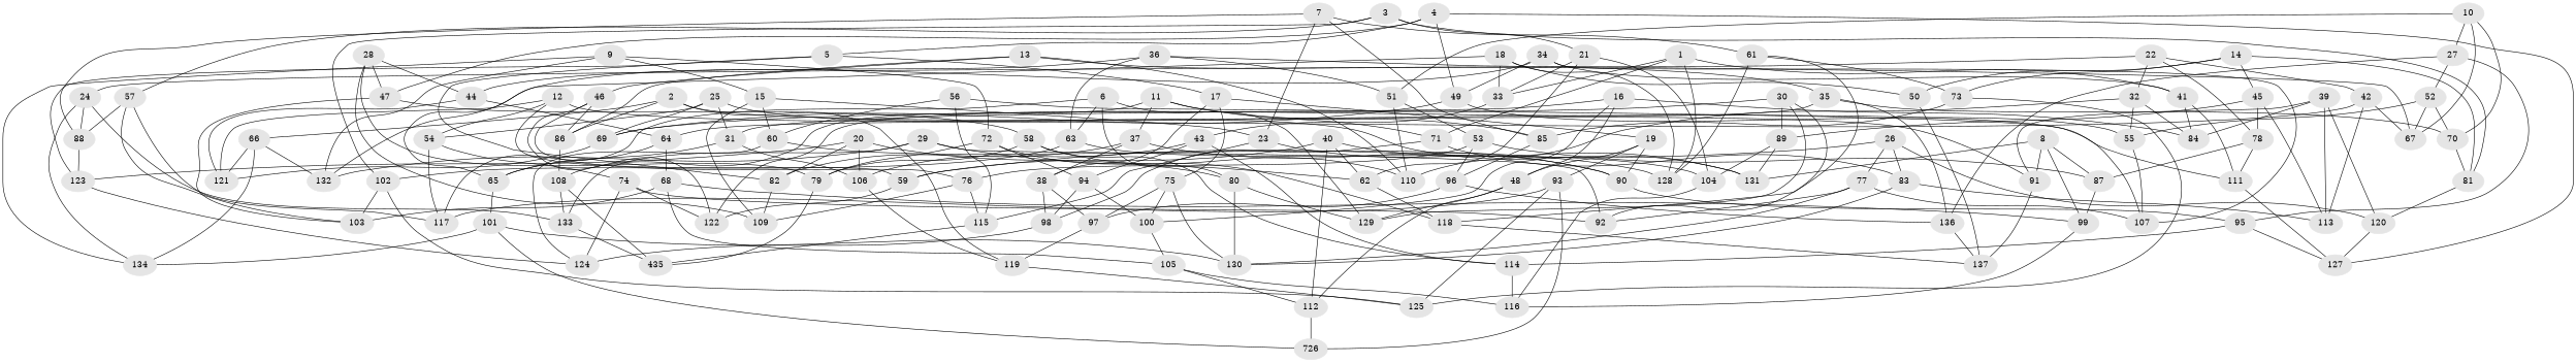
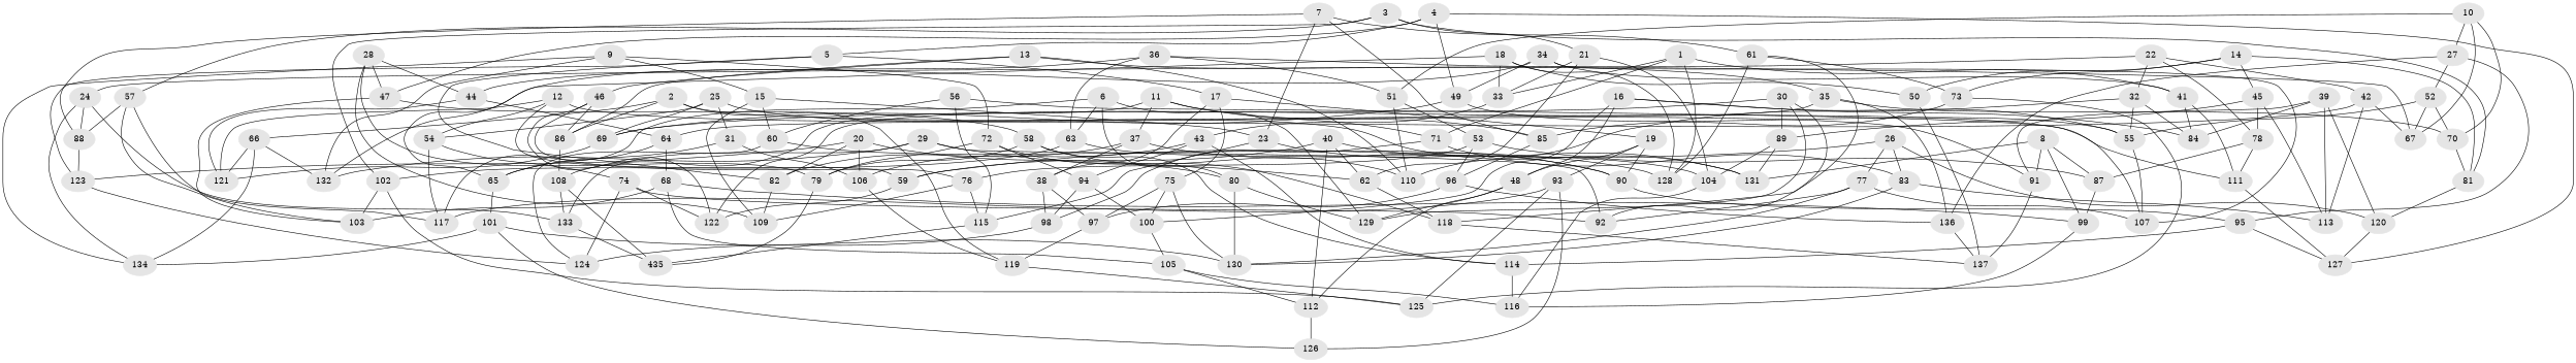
  graph {
    node [color=gray90 style=filled]
    1
    33
    41
    71
    128
    43
    111
    84
    83
    98
    2
    66
    86
    119
    132
    134
    121
    108
    127
    125
    3
    21
    57
    81
    102
    62
    104
    117
    88
    103
    120
    4
    5
    47
    49
    17
    82
    123
    58
    69
    55
    19
    38
    75
    109
    124
    6
    63
    80
    129
    130
    7
    23
    61
    85
    90
    115
    73
    118
    96
    8
    87
    91
    99
    131
    137
    116
    9
    15
    72
    60
    79
    94
    10
    27
    51
    67
    70
    52
    95
    136
    110
    53
    11
    37
    133
    n87 [label=435]
    12
    54
    59
    74
    122
    13
    35
    46
    76
    14
    45
    50
    78
    89
    113
    16
    31
    48
    100
    65
    106
    112
    105
    93
    97
    18
    101
-   126 [label=726]
+   126
    20
    22
    24
    32
    42
    64
    25
    26
    77
    92
    107
    114
    28
    44
    29
    30
    34
    36
    39
    40
    68
    56
    1 -- 33
    1 -- 41
    1 -- 71
    1 -- 128
    33 -- 43
    41 -- 111
    41 -- 84
    71 -- 83
    71 -- 98
    43 -- 94
    43 -- 106
    43 -- 114
    111 -- 127
    83 -- 130
    83 -- 113
    98 -- 124
    2 -- 111
    2 -- 66
    2 -- 86
    2 -- 119
    66 -- 132
    66 -- 134
    66 -- 121
    86 -- 108
    119 -- 125
    108 -- 133
    108 -- n87
    3 -- 21
    3 -- 57
    3 -- 81
    3 -- 102
    21 -- 33
    21 -- 62
    21 -- 104
    57 -- 117
    57 -- 88
    57 -- 103
    81 -- 120
    102 -- 125
    102 -- 103
    62 -- 118
    104 -- 116
    88 -- 123
    120 -- 127
    4 -- 127
    4 -- 5
    4 -- 47
    4 -- 49
    5 -- 17
    5 -- 82
    5 -- 123
    47 -- 103
    47 -- 58
    49 -- 69
    49 -- 55
    17 -- 19
    17 -- 38
    17 -- 75
    82 -- 109
    123 -- 124
    58 -- 79
    58 -- 110
    58 -- 114
    69 -- 121
    55 -- 107
    19 -- 90
    19 -- 48
    19 -- 93
    38 -- 98
    38 -- 97
    75 -- 130
    75 -- 100
    75 -- 97
    6 -- 117
    6 -- 63
    6 -- 80
    6 -- 129
    63 -- 102
    63 -- 104
    80 -- 129
    80 -- 130
    7 -- 88
    7 -- 23
    7 -- 61
    7 -- 85
    23 -- 90
    23 -- 115
    61 -- 128
    61 -- 73
    61 -- 118
    85 -- 96
    90 -- 95
    115 -- n87
    73 -- 125
    73 -- 85
    118 -- 137
    96 -- 136
    96 -- 97
    8 -- 87
    8 -- 91
    8 -- 99
    8 -- 131
    87 -- 99
    91 -- 137
    99 -- 116
    9 -- 132
    9 -- 134
    9 -- 15
    9 -- 72
    15 -- 109
    15 -- 23
    15 -- 60
    72 -- 118
    72 -- 79
    72 -- 94
    60 -- 128
    60 -- 124
    79 -- n87
    94 -- 98
    94 -- 100
    10 -- 27
    10 -- 51
    10 -- 67
    10 -- 70
    27 -- 52
    27 -- 95
    27 -- 136
    51 -- 110
    51 -- 53
    70 -- 81
    52 -- 55
    52 -- 67
    52 -- 70
    95 -- 127
    95 -- 114
    136 -- 137
    53 -- 96
    53 -- 87
    53 -- 76
    11 -- 71
    11 -- 108
    11 -- 85
    11 -- 37
    37 -- 82
    37 -- 38
    37 -- 90
    133 -- n87
    12 -- 121
    12 -- 91
    12 -- 54
    12 -- 59
    54 -- 117
    54 -- 74
    59 -- 122
    74 -- 124
    74 -- 122
    74 -- 92
    13 -- 86
    13 -- 110
    13 -- 35
    13 -- 46
    35 -- 70
    35 -- 136
    35 -- 122
    46 -- 86
    46 -- 122
    46 -- 76
    76 -- 109
    76 -- 115
    14 -- 81
    14 -- 73
    14 -- 45
    14 -- 50
    45 -- 78
    45 -- 89
    45 -- 113
    50 -- 137
    78 -- 111
    78 -- 87
    89 -- 104
    89 -- 131
    16 -- 84
-   16 -- 31
+   16 -- 55
    16 -- 48
    16 -- 100
    31 -- 65
    31 -- 106
    48 -- 129
    48 -- 112
    100 -- 105
    65 -- 101
    106 -- 119
    112 -- 126
    105 -- 116
    105 -- 112
    93 -- 125
    93 -- 117
    93 -- 126
    97 -- 119
    18 -- 33
    18 -- 128
    18 -- 50
    18 -- 65
    101 -- 134
    101 -- 130
    101 -- 126
    20 -- 82
    20 -- 123
    20 -- 80
    20 -- 106
    22 -- 78
    22 -- 24
    22 -- 32
    22 -- 42
    24 -- 134
    24 -- 88
    24 -- 133
    32 -- 84
    32 -- 55
    32 -- 110
    42 -- 67
    42 -- 113
    42 -- 64
    64 -- 65
    64 -- 68
    25 -- 69
    25 -- 131
    25 -- 54
    25 -- 31
    26 -- 83
    26 -- 120
    26 -- 59
    26 -- 77
    77 -- 130
    77 -- 92
    77 -- 107
    114 -- 116
    28 -- 47
    28 -- 109
    28 -- 79
    28 -- 44
    44 -- 121
    44 -- 64
    29 -- 132
    29 -- 62
    29 -- 133
    29 -- 92
    30 -- 69
    30 -- 129
    30 -- 89
    30 -- 92
    34 -- 41
    34 -- 132
    34 -- 49
    34 -- 107
    36 -- 63
    36 -- 51
    36 -- 67
    36 -- 44
    39 -- 84
    39 -- 120
    39 -- 91
    39 -- 113
    40 -- 62
    40 -- 131
    40 -- 59
    40 -- 112
    68 -- 103
    68 -- 99
    68 -- 105
    56 -- 115
    56 -- 60
    56 -- 107
  }
